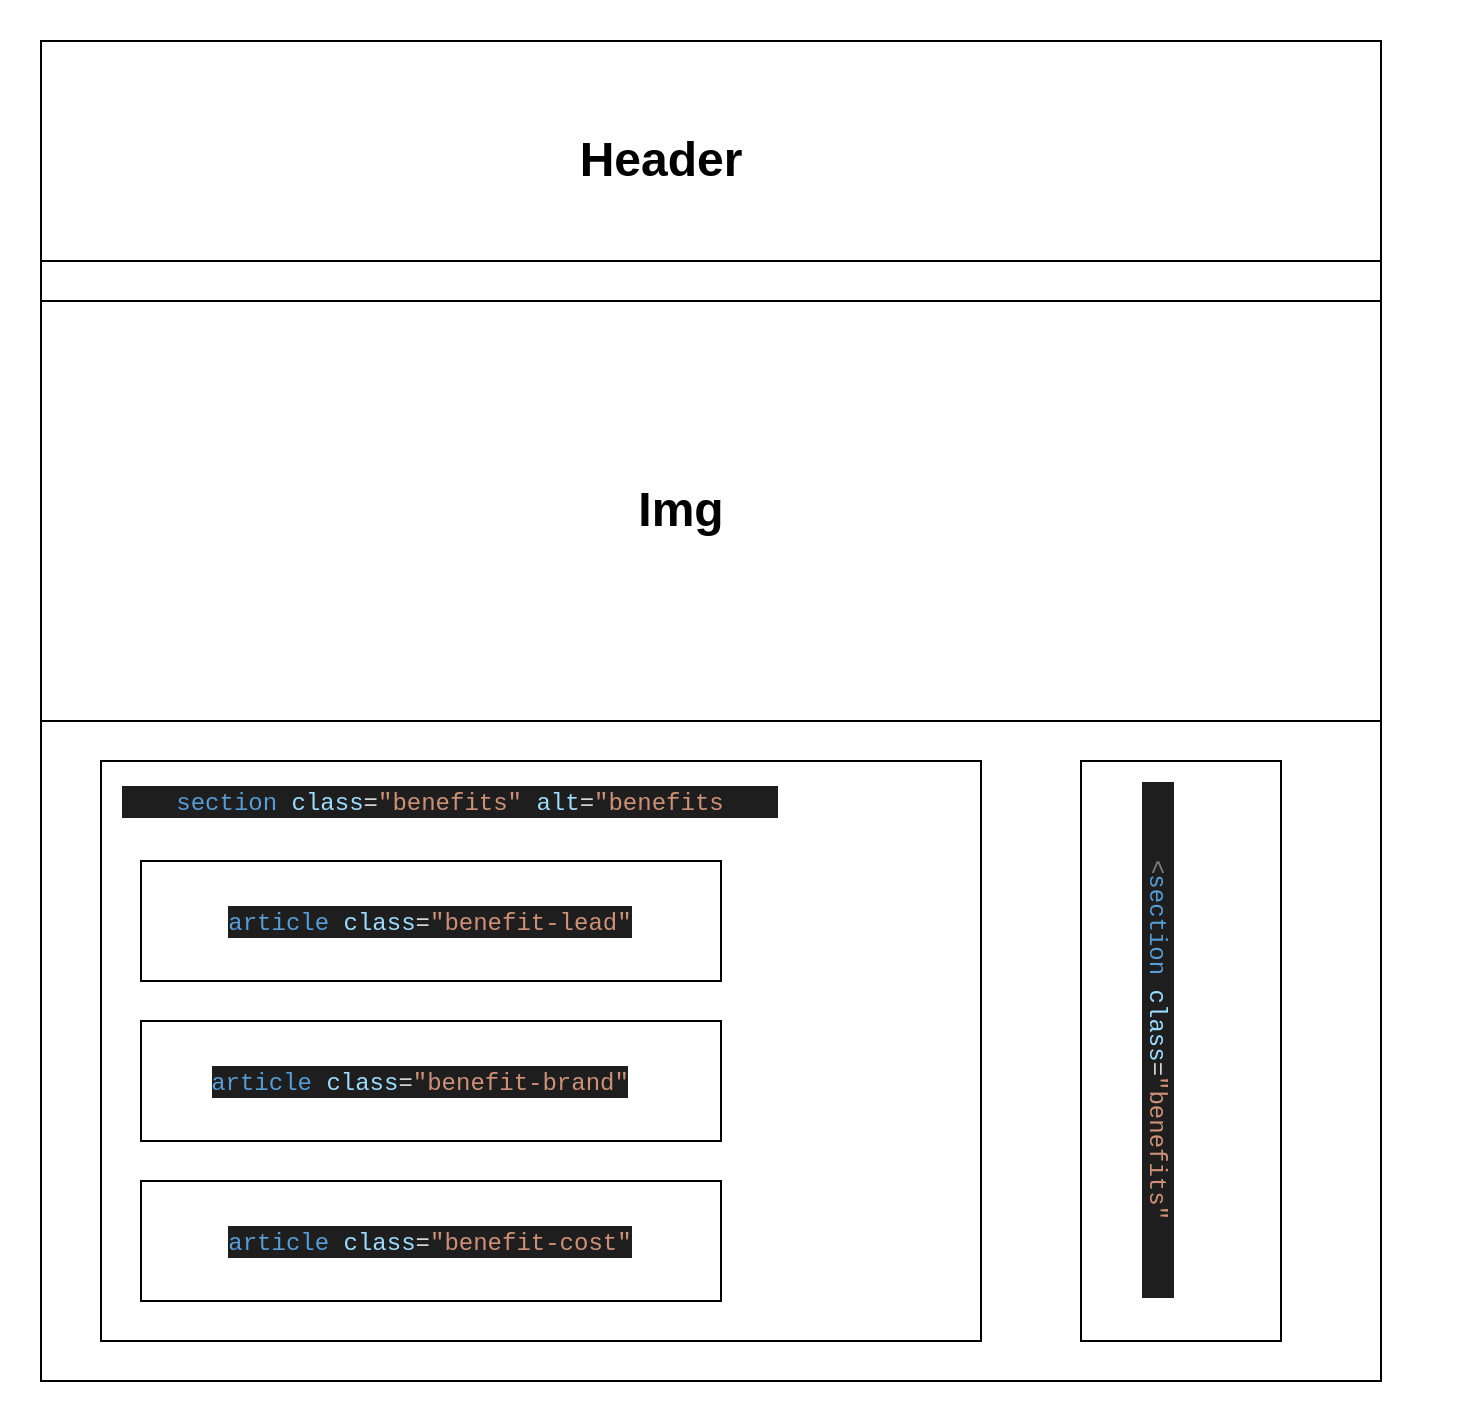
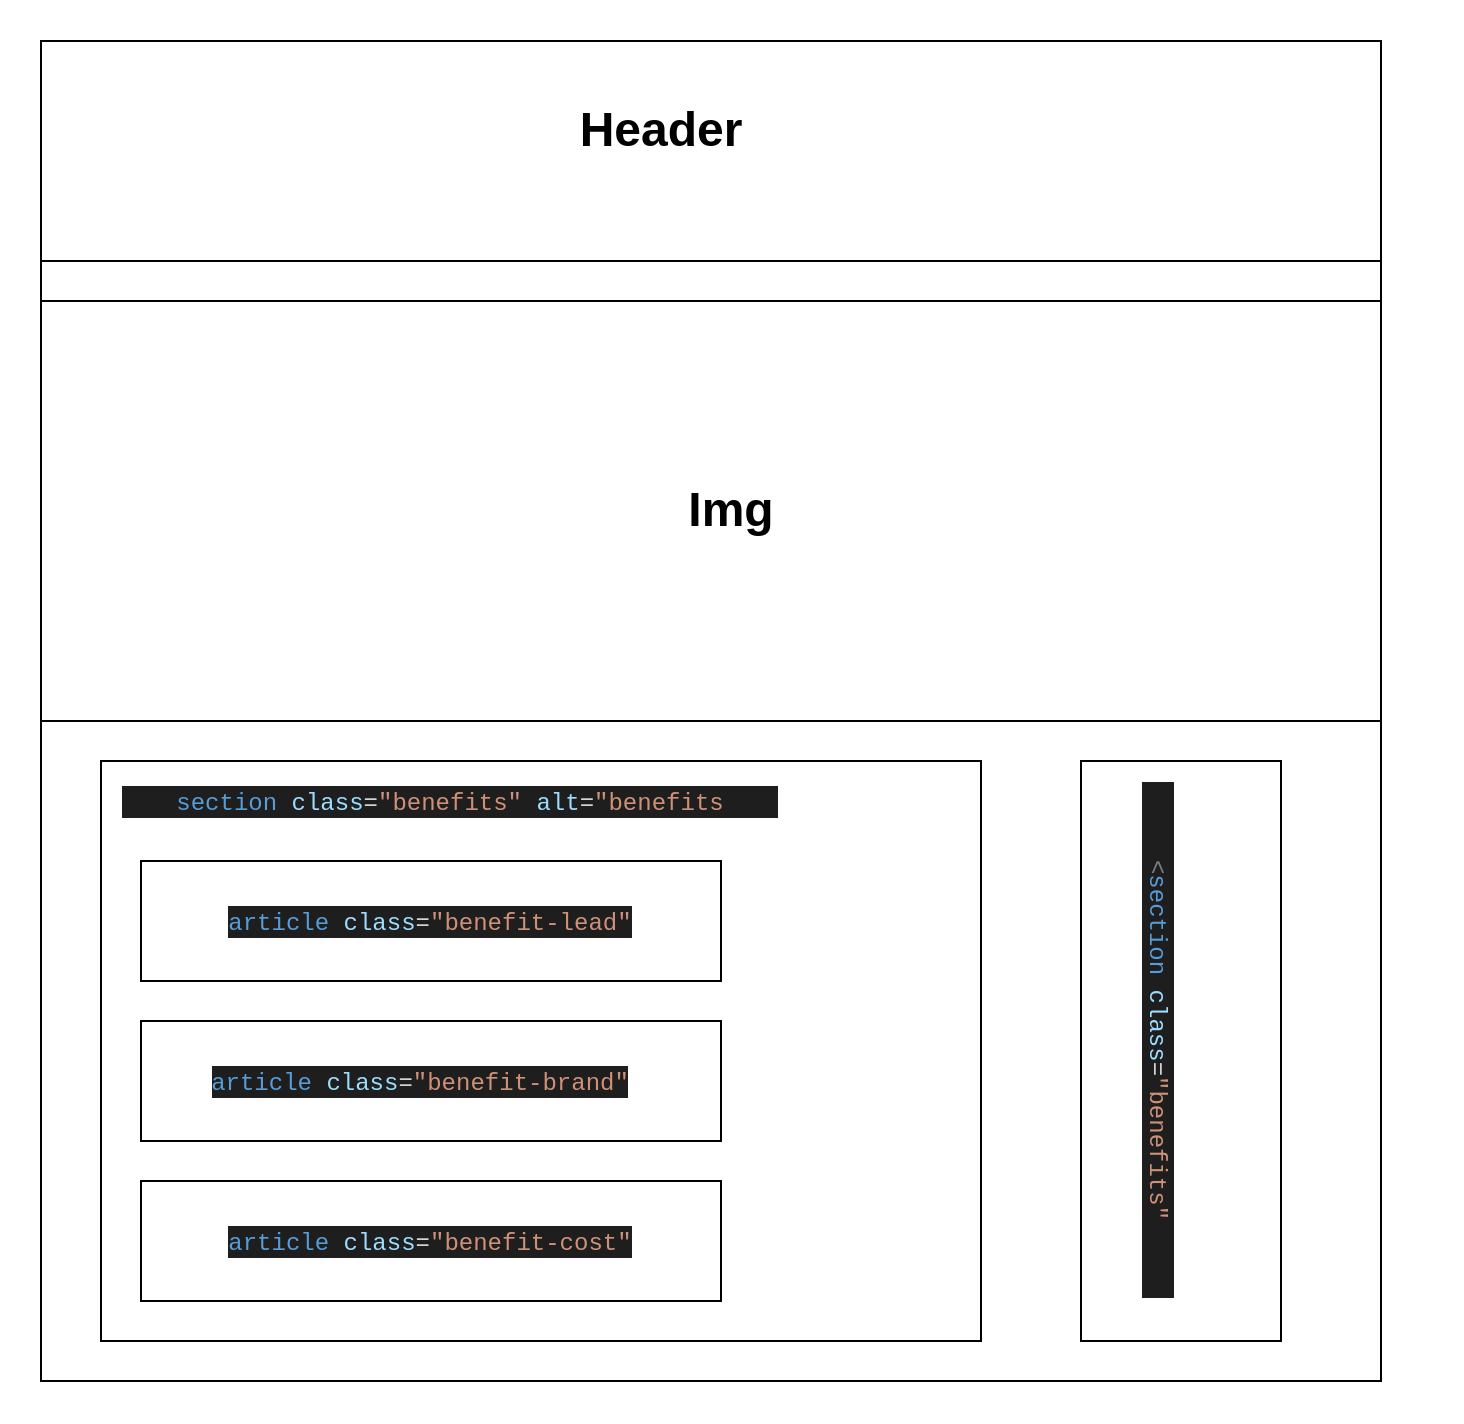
  <mxCell id="0" />
  <mxCell id="1" parent="0" />
  <mxCell id="2" value="" style="whiteSpace=wrap;html=1;aspect=fixed;" vertex="1" parent="1"><mxGeometry x="20" y="20" width="670" height="670" as="geometry" /></mxCell>
  <mxCell id="3" value="" style="rounded=0;whiteSpace=wrap;html=1;" vertex="1" parent="1"><mxGeometry x="20" y="20" width="670" height="110" as="geometry" /></mxCell>
  <mxCell id="4" value="" style="rounded=0;whiteSpace=wrap;html=1;" vertex="1" parent="1"><mxGeometry x="20" y="150" width="670" height="210" as="geometry" /></mxCell>
  <mxCell id="5" value="" style="rounded=0;whiteSpace=wrap;html=1;" vertex="1" parent="1"><mxGeometry x="540" y="380" width="100" height="290" as="geometry" /></mxCell>
  <mxCell id="6" value="" style="rounded=0;whiteSpace=wrap;html=1;" vertex="1" parent="1"><mxGeometry x="50" y="380" width="440" height="290" as="geometry" /></mxCell>
- <mxCell id="7" value="Header" style="text;strokeColor=none;fillColor=none;html=1;fontSize=24;fontStyle=1;verticalAlign=middle;align=center;" vertex="1" parent="1"><mxGeometry x="280" y="60" width="100" height="40" as="geometry" /></mxCell>
- <mxCell id="8" value="Img" style="text;strokeColor=none;fillColor=none;html=1;fontSize=24;fontStyle=1;verticalAlign=middle;align=center;" vertex="1" parent="1"><mxGeometry x="290" y="235" width="100" height="40" as="geometry" /></mxCell>
+ <mxCell id="7" value="Header" style="text;strokeColor=none;fillColor=none;html=1;fontSize=24;fontStyle=1;verticalAlign=middle;align=center;" vertex="1" parent="1"><mxGeometry x="280" y="45" width="100" height="40" as="geometry" /></mxCell>
+ <mxCell id="8" value="Img" style="text;strokeColor=none;fillColor=none;html=1;fontSize=24;fontStyle=1;verticalAlign=middle;align=center;" vertex="1" parent="1"><mxGeometry x="315" y="235" width="100" height="40" as="geometry" /></mxCell>
  <mxCell id="9" value="&lt;div style=&quot;color: rgb(212, 212, 212); background-color: rgb(30, 30, 30); font-family: Menlo, Monaco, &amp;quot;Courier New&amp;quot;, monospace; line-height: 18px;&quot;&gt; &lt;span style=&quot;color: #808080;&quot;&gt;&amp;lt;&lt;/span&gt;&lt;span style=&quot;color: #569cd6;&quot;&gt;section&lt;/span&gt; &lt;span style=&quot;color: #9cdcfe;&quot;&gt;class&lt;/span&gt;=&lt;span style=&quot;color: #ce9178;&quot;&gt;&quot;benefits&quot;&lt;/span&gt; &lt;span style=&quot;color: #9cdcfe;&quot;&gt;alt&lt;/span&gt;=&lt;span style=&quot;color: #ce9178;&quot;&gt;&quot;benefits section is on the side&quot;&lt;/span&gt;&lt;span style=&quot;color: #808080;&quot;&gt;&amp;gt;&lt;/span&gt;&lt;/div&gt;" style="text;html=1;strokeColor=none;fillColor=none;align=center;verticalAlign=middle;whiteSpace=wrap;overflow=hidden;rotation=90;" vertex="1" parent="1"><mxGeometry x="450" y="510" width="260" height="20" as="geometry" /></mxCell>
  <mxCell id="10" value="&lt;div style=&quot;color: rgb(212, 212, 212); background-color: rgb(30, 30, 30); font-family: Menlo, Monaco, &amp;quot;Courier New&amp;quot;, monospace; font-weight: normal; font-size: 12px; line-height: 18px;&quot;&gt;&lt;div style=&quot;line-height: 18px;&quot;&gt;&lt;span style=&quot;color: #569cd6;&quot;&gt;section&lt;/span&gt; &lt;span style=&quot;color: #9cdcfe;&quot;&gt;class&lt;/span&gt;=&lt;span style=&quot;color: #ce9178;&quot;&gt;&quot;benefits&quot;&lt;/span&gt; &lt;span style=&quot;color: #9cdcfe;&quot;&gt;alt&lt;/span&gt;=&lt;span style=&quot;color: #ce9178;&quot;&gt;&quot;benefits section is on the side&quot;&lt;/span&gt;&lt;/div&gt;&lt;/div&gt;" style="text;html=1;strokeColor=none;fillColor=none;align=center;verticalAlign=middle;whiteSpace=wrap;overflow=hidden;" vertex="1" parent="1"><mxGeometry x="60" y="390" width="330" height="20" as="geometry" /></mxCell>
  <mxCell id="11" value="" style="rounded=0;whiteSpace=wrap;html=1;" vertex="1" parent="1"><mxGeometry x="70" y="430" width="290" height="60" as="geometry" /></mxCell>
  <mxCell id="12" value="" style="rounded=0;whiteSpace=wrap;html=1;" vertex="1" parent="1"><mxGeometry x="70" y="510" width="290" height="60" as="geometry" /></mxCell>
  <mxCell id="13" value="" style="rounded=0;whiteSpace=wrap;html=1;" vertex="1" parent="1"><mxGeometry x="70" y="590" width="290" height="60" as="geometry" /></mxCell>
  <mxCell id="14" value="&lt;div style=&quot;color: rgb(212, 212, 212); background-color: rgb(30, 30, 30); font-family: Menlo, Monaco, &amp;quot;Courier New&amp;quot;, monospace; line-height: 18px;&quot;&gt;&lt;div style=&quot;line-height: 18px;&quot;&gt;&lt;div style=&quot;line-height: 18px;&quot;&gt;&lt;span style=&quot;color: #569cd6;&quot;&gt;article&lt;/span&gt; &lt;span style=&quot;color: #9cdcfe;&quot;&gt;class&lt;/span&gt;=&lt;span style=&quot;color: #ce9178;&quot;&gt;&quot;benefit-lead&quot;&lt;/span&gt;&lt;/div&gt;&lt;/div&gt;&lt;/div&gt;" style="text;html=1;strokeColor=none;fillColor=none;align=center;verticalAlign=middle;whiteSpace=wrap;overflow=hidden;" vertex="1" parent="1"><mxGeometry x="80" y="450" width="270" height="20" as="geometry" /></mxCell>
  <mxCell id="15" value="&lt;div style=&quot;color: rgb(212, 212, 212); background-color: rgb(30, 30, 30); font-family: Menlo, Monaco, &amp;quot;Courier New&amp;quot;, monospace; font-weight: normal; line-height: 18px;&quot;&gt;&lt;div style=&quot;line-height: 18px;&quot;&gt;&lt;div style=&quot;line-height: 18px;&quot;&gt;&lt;span style=&quot;color: #569cd6;&quot;&gt;article&lt;/span&gt; &lt;span style=&quot;color: #9cdcfe;&quot;&gt;class&lt;/span&gt;=&lt;span style=&quot;color: #ce9178;&quot;&gt;&quot;benefit-brand&quot;&lt;/span&gt;&lt;/div&gt;&lt;/div&gt;&lt;/div&gt;" style="text;html=1;strokeColor=none;fillColor=none;align=center;verticalAlign=middle;whiteSpace=wrap;overflow=hidden;" vertex="1" parent="1"><mxGeometry x="80" y="530" width="260" height="20" as="geometry" /></mxCell>
  <mxCell id="16" value="&lt;div style=&quot;color: rgb(212, 212, 212); background-color: rgb(30, 30, 30); font-family: Menlo, Monaco, &amp;quot;Courier New&amp;quot;, monospace; line-height: 18px;&quot;&gt;&lt;div style=&quot;line-height: 18px;&quot;&gt;&lt;span style=&quot;color: #569cd6;&quot;&gt;article&lt;/span&gt; &lt;span style=&quot;color: #9cdcfe;&quot;&gt;class&lt;/span&gt;=&lt;span style=&quot;color: #ce9178;&quot;&gt;&quot;benefit-cost&quot;&lt;/span&gt;&lt;/div&gt;&lt;/div&gt;" style="text;html=1;strokeColor=none;fillColor=none;align=center;verticalAlign=middle;whiteSpace=wrap;overflow=hidden;fontSize=12;" vertex="1" parent="1"><mxGeometry x="100" y="610" width="230" height="20" as="geometry" /></mxCell>
